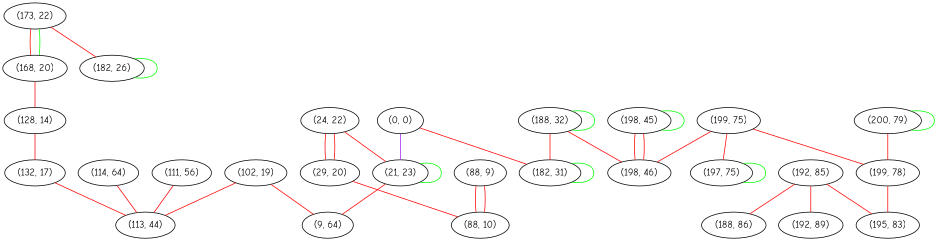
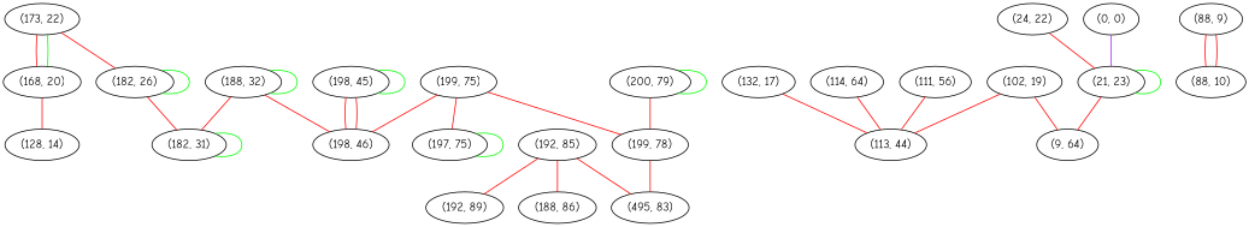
  graph {
    fontname="Comic Neue"
    node [fontname="Comic Neue"]
    edge [color=red fontname="Comic Neue" weight=1]
    "(128, 14)"
    "(132, 17)"
    "(113, 44)"
    "(198, 45)"
    "(198, 46)"
    "(24, 22)"
    "(21, 23)"
-   "(29, 20)"
    "(9, 64)"
    "(88, 10)"
    "(199, 75)"
    "(199, 78)"
    "(197, 75)"
-   "(195, 83)"
+   "(195, 83)" [label="(495, 83)"]
    "(173, 22)"
    "(182, 26)"
    "(168, 20)"
    "(182, 31)"
    "(114, 64)"
    "(111, 56)"
    "(192, 85)"
    "(192, 89)"
    "(188, 86)"
    "(188, 32)"
    "(200, 79)"
    "(102, 19)"
    "(0, 0)"
    "(88, 9)"
-   "(128, 14)" -- "(132, 17)"
    "(132, 17)" -- "(113, 44)"
    "(198, 45)" -- "(198, 45)" [color=green weight=2]
    "(198, 45)" -- "(198, 46)"
    "(198, 45)" -- "(198, 46)"
    "(24, 22)" -- "(21, 23)"
-   "(24, 22)" -- "(29, 20)"
-   "(24, 22)" -- "(29, 20)"
    "(21, 23)" -- "(21, 23)" [color=green weight=2]
    "(21, 23)" -- "(9, 64)"
-   "(29, 20)" -- "(88, 10)"
    "(199, 75)" -- "(198, 46)"
    "(199, 75)" -- "(199, 78)"
    "(199, 75)" -- "(197, 75)"
    "(199, 78)" -- "(195, 83)"
    "(197, 75)" -- "(197, 75)" [color=green weight=2]
    "(173, 22)" -- "(182, 26)"
    "(173, 22)" -- "(168, 20)"
    "(173, 22)" -- "(168, 20)" [color=green weight=2]
    "(182, 26)" -- "(182, 26)" [color=green weight=2]
-   "(0, 0)" -- "(182, 31)"
+   "(182, 26)" -- "(182, 31)"
    "(168, 20)" -- "(128, 14)"
    "(182, 31)" -- "(182, 31)" [color=green weight=2]
    "(114, 64)" -- "(113, 44)"
    "(111, 56)" -- "(113, 44)"
    "(192, 85)" -- "(195, 83)"
    "(192, 85)" -- "(192, 89)"
    "(192, 85)" -- "(188, 86)"
    "(188, 32)" -- "(198, 46)"
    "(188, 32)" -- "(182, 31)"
    "(188, 32)" -- "(188, 32)" [color=green weight=2]
    "(200, 79)" -- "(199, 78)"
    "(200, 79)" -- "(200, 79)" [color=green weight=2]
    "(102, 19)" -- "(113, 44)"
    "(102, 19)" -- "(9, 64)"
    "(0, 0)" -- "(21, 23)" [color=purple weight=4]
    "(88, 9)" -- "(88, 10)"
    "(88, 9)" -- "(88, 10)"
  }
